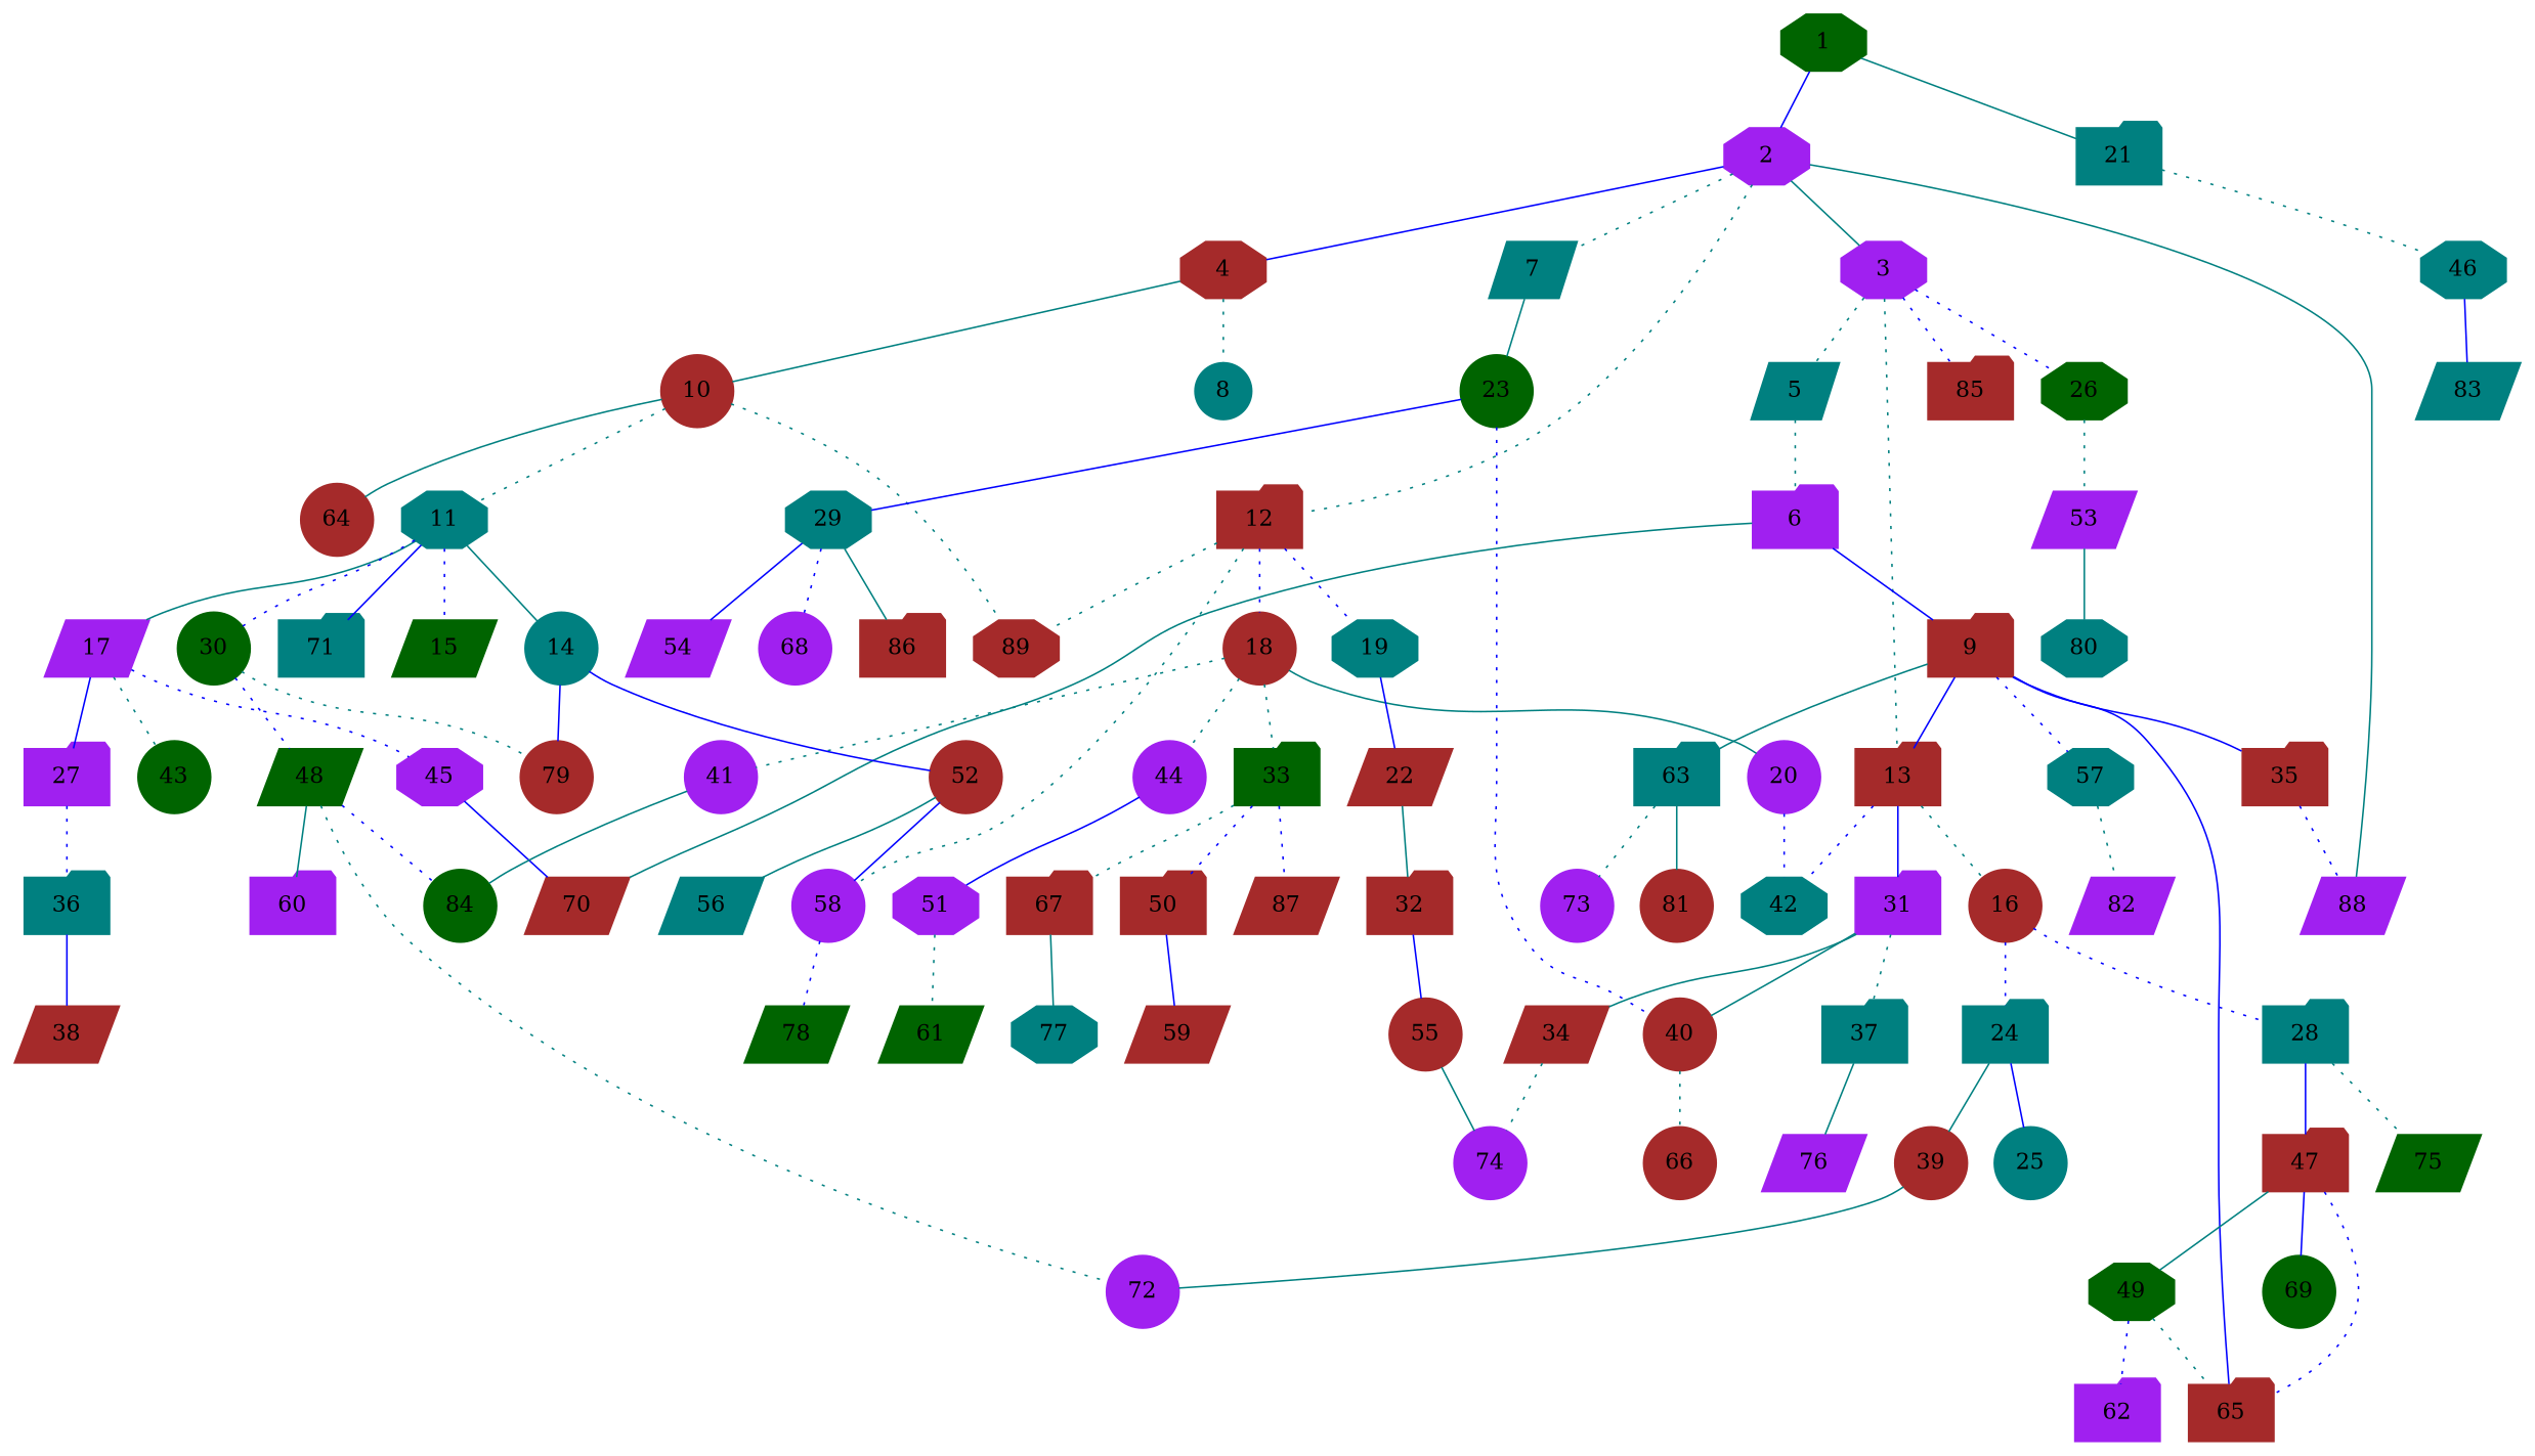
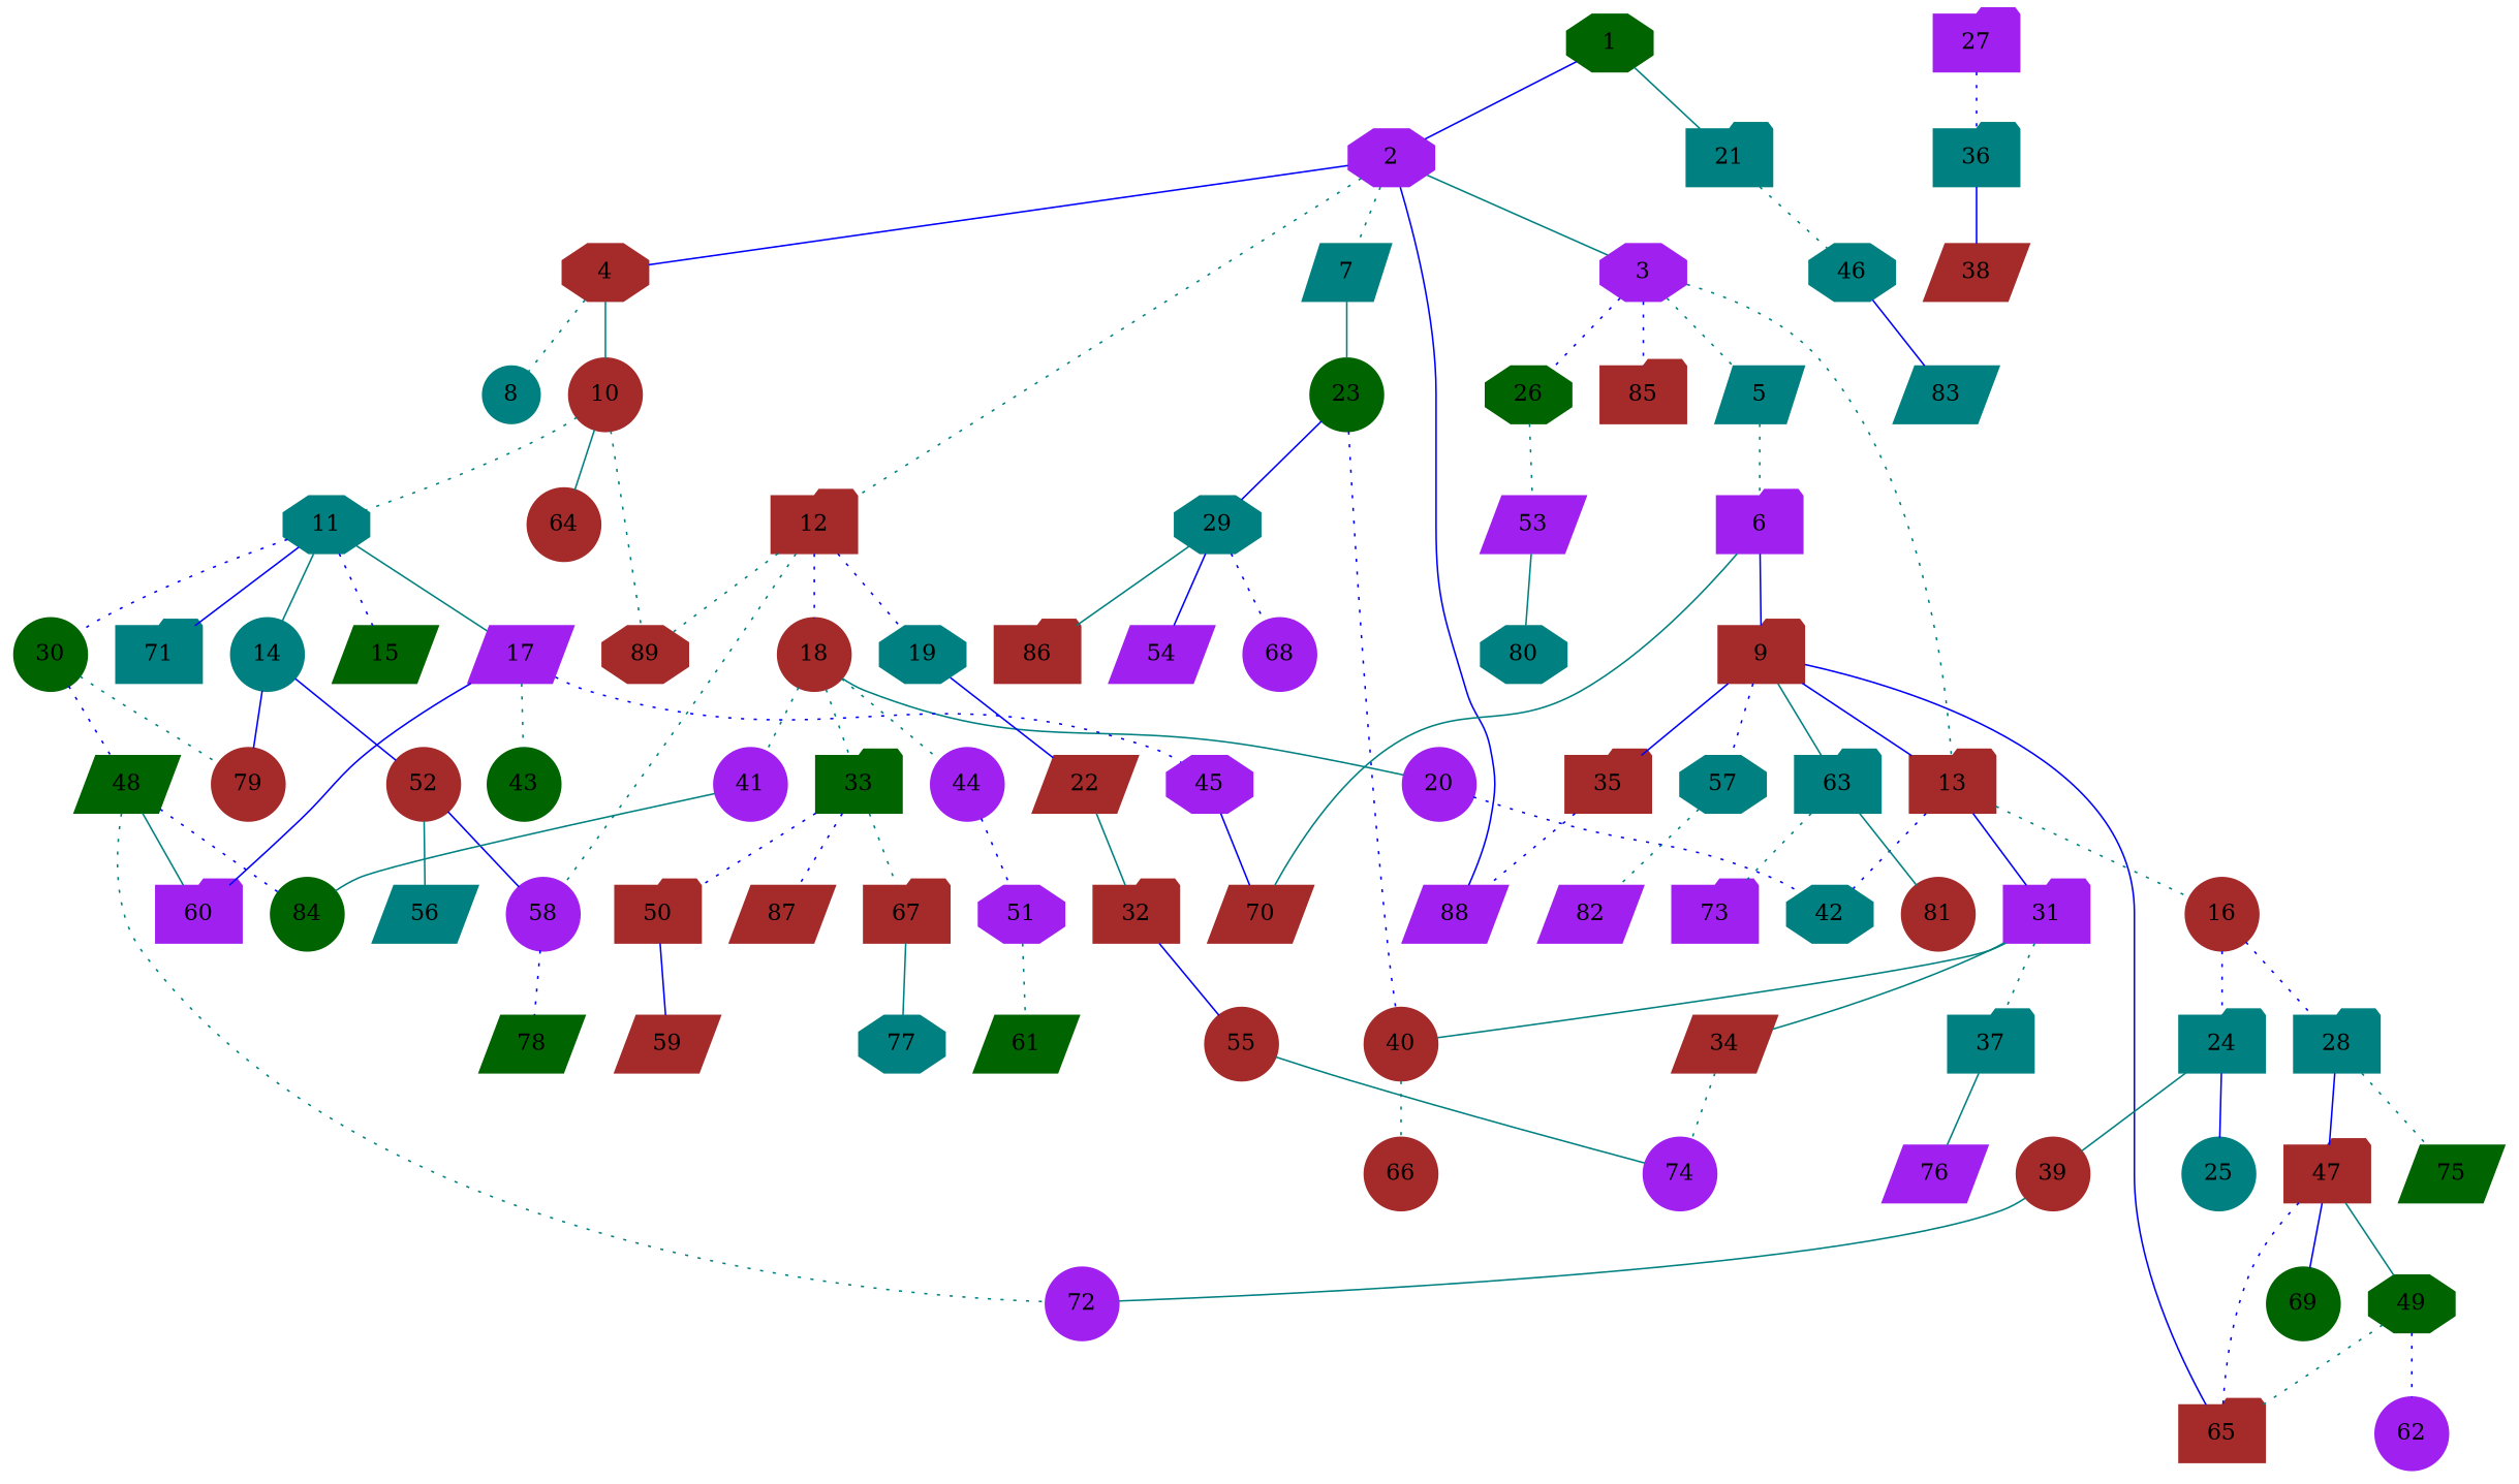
  graph {
    node [color=brown shape=circle style=filled]
    edge [color=teal style=dotted]
    1 [color=darkgreen shape=octagon]
    2 [color=purple shape=octagon]
    21 [color=teal shape=folder]
    3 [color=purple shape=octagon]
    4 [shape=octagon]
    7 [color=teal shape=parallelogram]
    12 [shape=folder]
    88 [color=purple shape=parallelogram]
    46 [color=teal shape=octagon]
    5 [color=teal shape=parallelogram]
    13 [shape=folder]
    26 [color=darkgreen shape=octagon]
    85 [shape=folder]
    8 [color=teal]
    10
    23 [color=darkgreen]
    89 [shape=octagon]
    18
    19 [color=teal shape=octagon]
    58 [color=purple]
    6 [color=purple shape=folder]
    16
    31 [color=purple shape=folder]
    42 [color=teal shape=octagon]
    53 [color=purple shape=parallelogram]
    11 [color=teal shape=octagon]
    64
    9 [shape=folder]
    70 [shape=parallelogram]
    35 [shape=folder]
    57 [color=teal shape=octagon]
    63 [color=teal shape=folder]
    65 [shape=folder]
    29 [color=teal shape=octagon]
    40
    82 [color=purple shape=parallelogram]
-   73 [color=purple]
+   73 [color=purple shape=folder]
    81
    14 [color=teal]
    15 [color=darkgreen shape=parallelogram]
    17 [color=purple shape=parallelogram]
    30 [color=darkgreen]
    71 [color=teal shape=folder]
    52
    79
    27 [color=purple shape=folder]
    43 [color=darkgreen]
    45 [color=purple shape=octagon]
    48 [color=darkgreen shape=parallelogram]
    20 [color=purple]
    33 [color=darkgreen shape=folder]
    41 [color=purple]
    44 [color=purple]
    22 [shape=parallelogram]
    78 [color=darkgreen shape=parallelogram]
    24 [color=teal shape=folder]
    28 [color=teal shape=folder]
    34 [shape=parallelogram]
    37 [color=teal shape=folder]
    56 [color=teal shape=parallelogram]
    25 [color=teal]
    39
    47 [shape=folder]
    75 [color=darkgreen shape=parallelogram]
    36 [color=teal shape=folder]
    50 [shape=folder]
    67 [shape=folder]
    87 [shape=parallelogram]
    84 [color=darkgreen]
    51 [color=purple shape=octagon]
    32 [shape=folder]
    83 [color=teal shape=parallelogram]
    55
    54 [color=purple shape=parallelogram]
    68 [color=purple]
    86 [shape=folder]
    66
    72 [color=purple]
    80 [color=teal shape=octagon]
    38 [shape=parallelogram]
    49 [color=darkgreen shape=octagon]
    69 [color=darkgreen]
    60 [color=purple shape=folder]
    74 [color=purple]
    76 [color=purple shape=parallelogram]
    59 [shape=parallelogram]
    77 [color=teal shape=octagon]
    61 [color=darkgreen shape=parallelogram]
-   62 [color=purple shape=folder]
+   62 [color=purple]
    1 -- 2 [color=blue style=solid]
    1 -- 21 [style=solid]
    2 -- 3 [style=solid]
    2 -- 4 [color=blue style=solid]
    2 -- 7
    2 -- 12
-   2 -- 88 [style=solid]
+   2 -- 88 [color=blue style=solid]
    21 -- 46
    3 -- 5
    3 -- 13
    3 -- 26 [color=blue]
    3 -- 85 [color=blue]
    4 -- 8
    4 -- 10 [style=solid]
    7 -- 23 [style=solid]
    12 -- 89
    12 -- 18 [color=blue]
    12 -- 19 [color=blue]
    12 -- 58
    46 -- 83 [color=blue style=solid]
    5 -- 6
    13 -- 16
    13 -- 31 [color=blue style=solid]
    13 -- 42 [color=blue]
    26 -- 53
    10 -- 89
    10 -- 11
    10 -- 64 [style=solid]
    23 -- 29 [color=blue style=solid]
    23 -- 40 [color=blue]
    18 -- 20 [style=solid]
    18 -- 33
    18 -- 41
    18 -- 44
    19 -- 22 [color=blue style=solid]
    58 -- 78 [color=blue]
    6 -- 9 [color=blue style=solid]
    6 -- 70 [style=solid]
    16 -- 24 [color=blue]
    16 -- 28 [color=blue]
    31 -- 40 [style=solid]
    31 -- 34 [style=solid]
    31 -- 37
    53 -- 80 [style=solid]
    11 -- 14 [style=solid]
    11 -- 15 [color=blue]
    11 -- 17 [style=solid]
    11 -- 30 [color=blue]
    11 -- 71 [color=blue style=solid]
    9 -- 13 [color=blue style=solid]
    9 -- 35 [color=blue style=solid]
    9 -- 57 [color=blue]
    9 -- 63 [style=solid]
    9 -- 65 [color=blue style=solid]
    35 -- 88 [color=blue]
    57 -- 82
    63 -- 73
    63 -- 81 [style=solid]
    29 -- 54 [color=blue style=solid]
    29 -- 68 [color=blue]
    29 -- 86 [style=solid]
    40 -- 66
    14 -- 52 [color=blue style=solid]
    14 -- 79 [color=blue style=solid]
-   17 -- 27 [color=blue style=solid]
+   17 -- 60 [color=blue style=solid]
    17 -- 43
    17 -- 45 [color=blue]
    30 -- 79
    30 -- 48 [color=blue]
    52 -- 58 [color=blue style=solid]
    52 -- 56 [style=solid]
    27 -- 36 [color=blue]
    45 -- 70 [color=blue style=solid]
    48 -- 84 [color=blue]
    48 -- 72
    48 -- 60 [style=solid]
    20 -- 42 [color=blue]
    33 -- 50 [color=blue]
    33 -- 67
    33 -- 87 [color=blue]
    41 -- 84 [style=solid]
-   44 -- 51 [color=blue style=solid]
+   44 -- 51 [color=blue]
    22 -- 32 [style=solid]
    24 -- 25 [color=blue style=solid]
    24 -- 39 [style=solid]
    28 -- 47 [color=blue style=solid]
    28 -- 75
    34 -- 74
    37 -- 76 [style=solid]
    39 -- 72 [style=solid]
    47 -- 65 [color=blue]
    47 -- 49 [style=solid]
    47 -- 69 [color=blue style=solid]
    36 -- 38 [color=blue style=solid]
    50 -- 59 [color=blue style=solid]
    67 -- 77 [style=solid]
    51 -- 61
    32 -- 55 [color=blue style=solid]
    55 -- 74 [style=solid]
    49 -- 65
    49 -- 62 [color=blue]
  }
